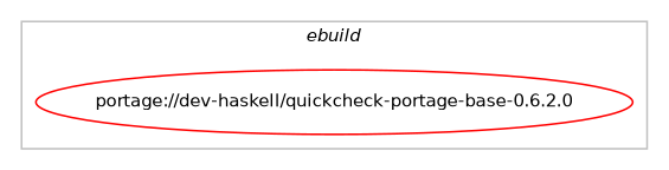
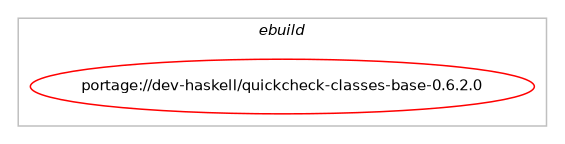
  digraph {
    compound=true
    concentrate=true
    fontname=Helvetica
    fontsize=10
    newrank=true
    rankdir=LR
    ranksep=1.5
-   n1 [color=red fontname=Helvetica fontsize=10 label="portage://dev-haskell/quickcheck-portage-base-0.6.2.0" width=4]
+   n1 [color=red fontname=Helvetica fontsize=10 label="portage://dev-haskell/quickcheck-classes-base-0.6.2.0" width=4]
    subgraph cluster_1 {
      color=gray
      label=<<i>ebuild</i>>
      n1
    }
    subgraph cluster_2 {
      color=gray
      label=<<i>dependencies</i>>
      subgraph cluster_3 {
        color=gray
        fillcolor="#eeeeee"
        label=<<i>compile</i>>
        style=filled
      }
      subgraph cluster_4 {
        color=gray
        fillcolor="#eeeeee"
        label=<<i>compile and run</i>>
        style=filled
      }
      subgraph cluster_5 {
        color=gray
        fillcolor="#eeeeee"
        label=<<i>run</i>>
        style=filled
      }
    }
    subgraph cluster_6 {
      color=gray
      label=<<i>candidates</i>>
      rank=same
    }
  }
